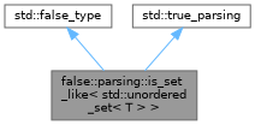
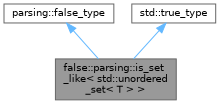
  digraph {
    node [color=gray40 fillcolor=white fontname=Helvetica fontsize=10 shape=box style=filled]
    edge [color=steelblue1 dir=back fontname=Helvetica fontsize=10 labelfontname=Helvetica labelfontsize=10 style=solid]
    n1 [fillcolor=grey60 fontcolor=black height=0.2 label="false::parsing::is_set\l_like\< std::unordered\l_set\< T \> \>" width=0.4]
-   n2 [height=0.2 label="std::false_type" width=0.4]
-   n3 [height=0.2 label="std::true_parsing" width=0.4]
+   n2 [height=0.2 label="parsing::false_type" width=0.4]
+   n3 [height=0.2 label="std::true_type" width=0.4]
    n2 -> n1
    n3 -> n1
  }
